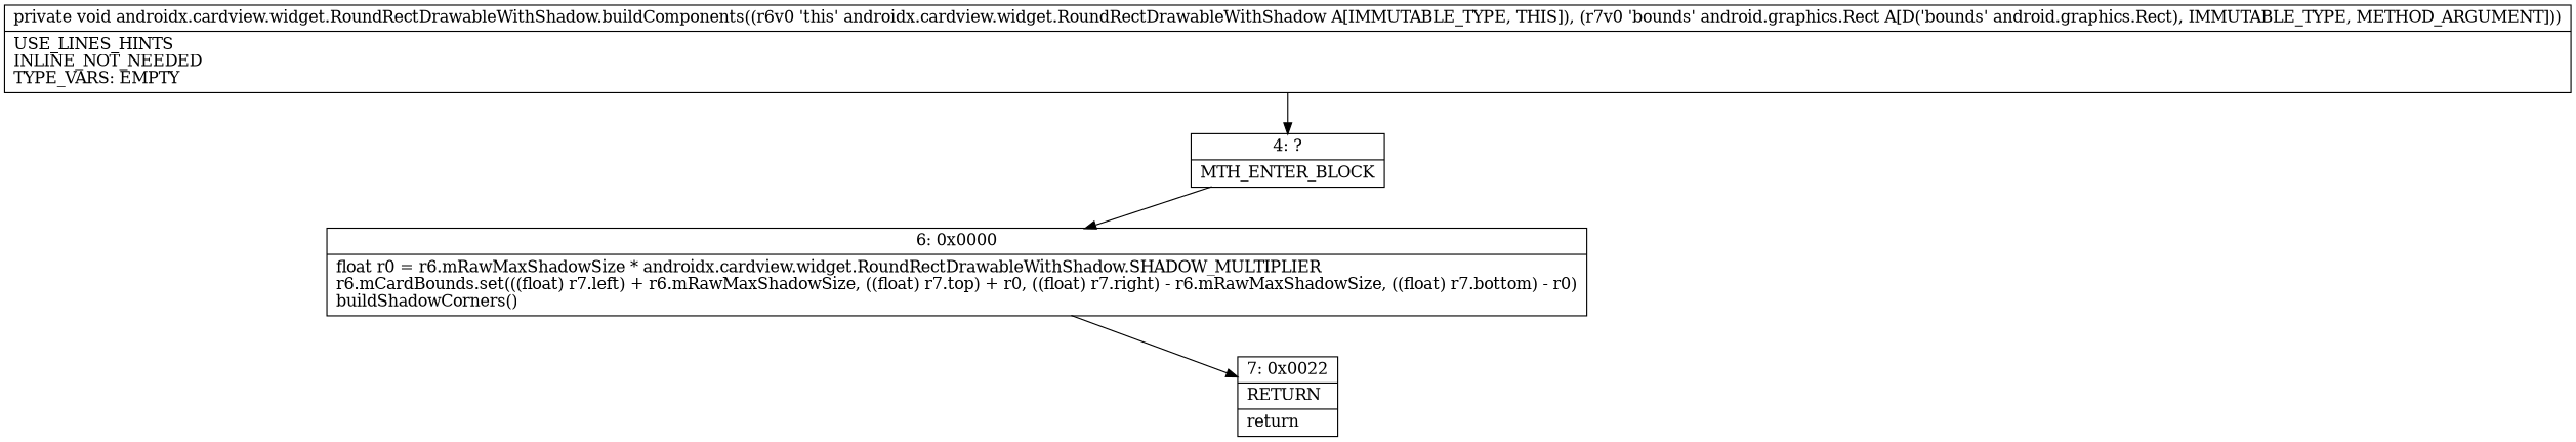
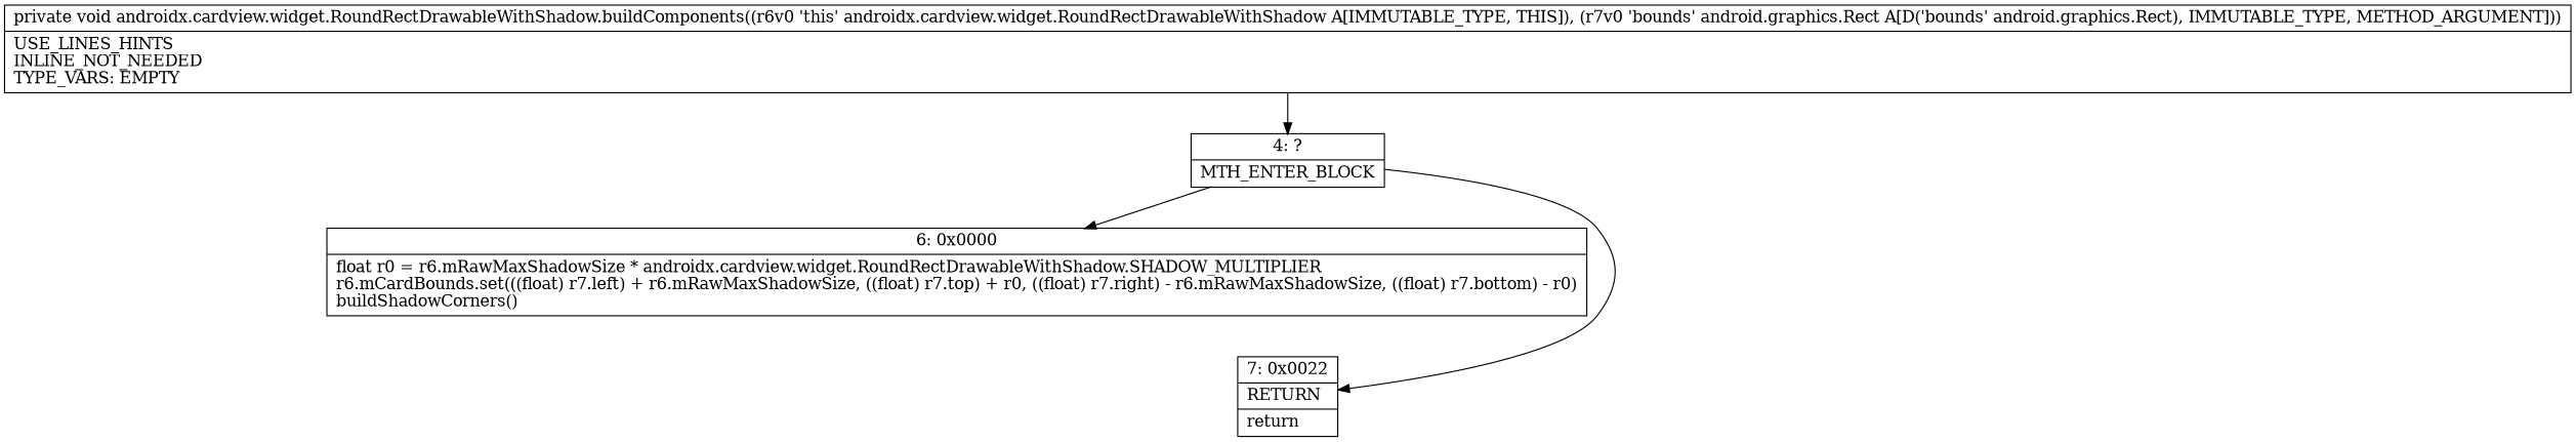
  digraph {
    node [shape=record]
    n1 [label="{4\:\ ?|MTH_ENTER_BLOCK\l}"]
    n2 [label="{6\:\ 0x0000|float r0 = r6.mRawMaxShadowSize * androidx.cardview.widget.RoundRectDrawableWithShadow.SHADOW_MULTIPLIER\lr6.mCardBounds.set(((float) r7.left) + r6.mRawMaxShadowSize, ((float) r7.top) + r0, ((float) r7.right) \- r6.mRawMaxShadowSize, ((float) r7.bottom) \- r0)\lbuildShadowCorners()\l}"]
    n3 [label="{7\:\ 0x0022|RETURN\l|return\l}"]
    n4 [label="{private void androidx.cardview.widget.RoundRectDrawableWithShadow.buildComponents((r6v0 'this' androidx.cardview.widget.RoundRectDrawableWithShadow A[IMMUTABLE_TYPE, THIS]), (r7v0 'bounds' android.graphics.Rect A[D('bounds' android.graphics.Rect), IMMUTABLE_TYPE, METHOD_ARGUMENT]))  | USE_LINES_HINTS\lINLINE_NOT_NEEDED\lTYPE_VARS: EMPTY\l}"]
    n1 -> n2
-   n2 -> n3
+   n1 -> n3
    n4 -> n1
  }
